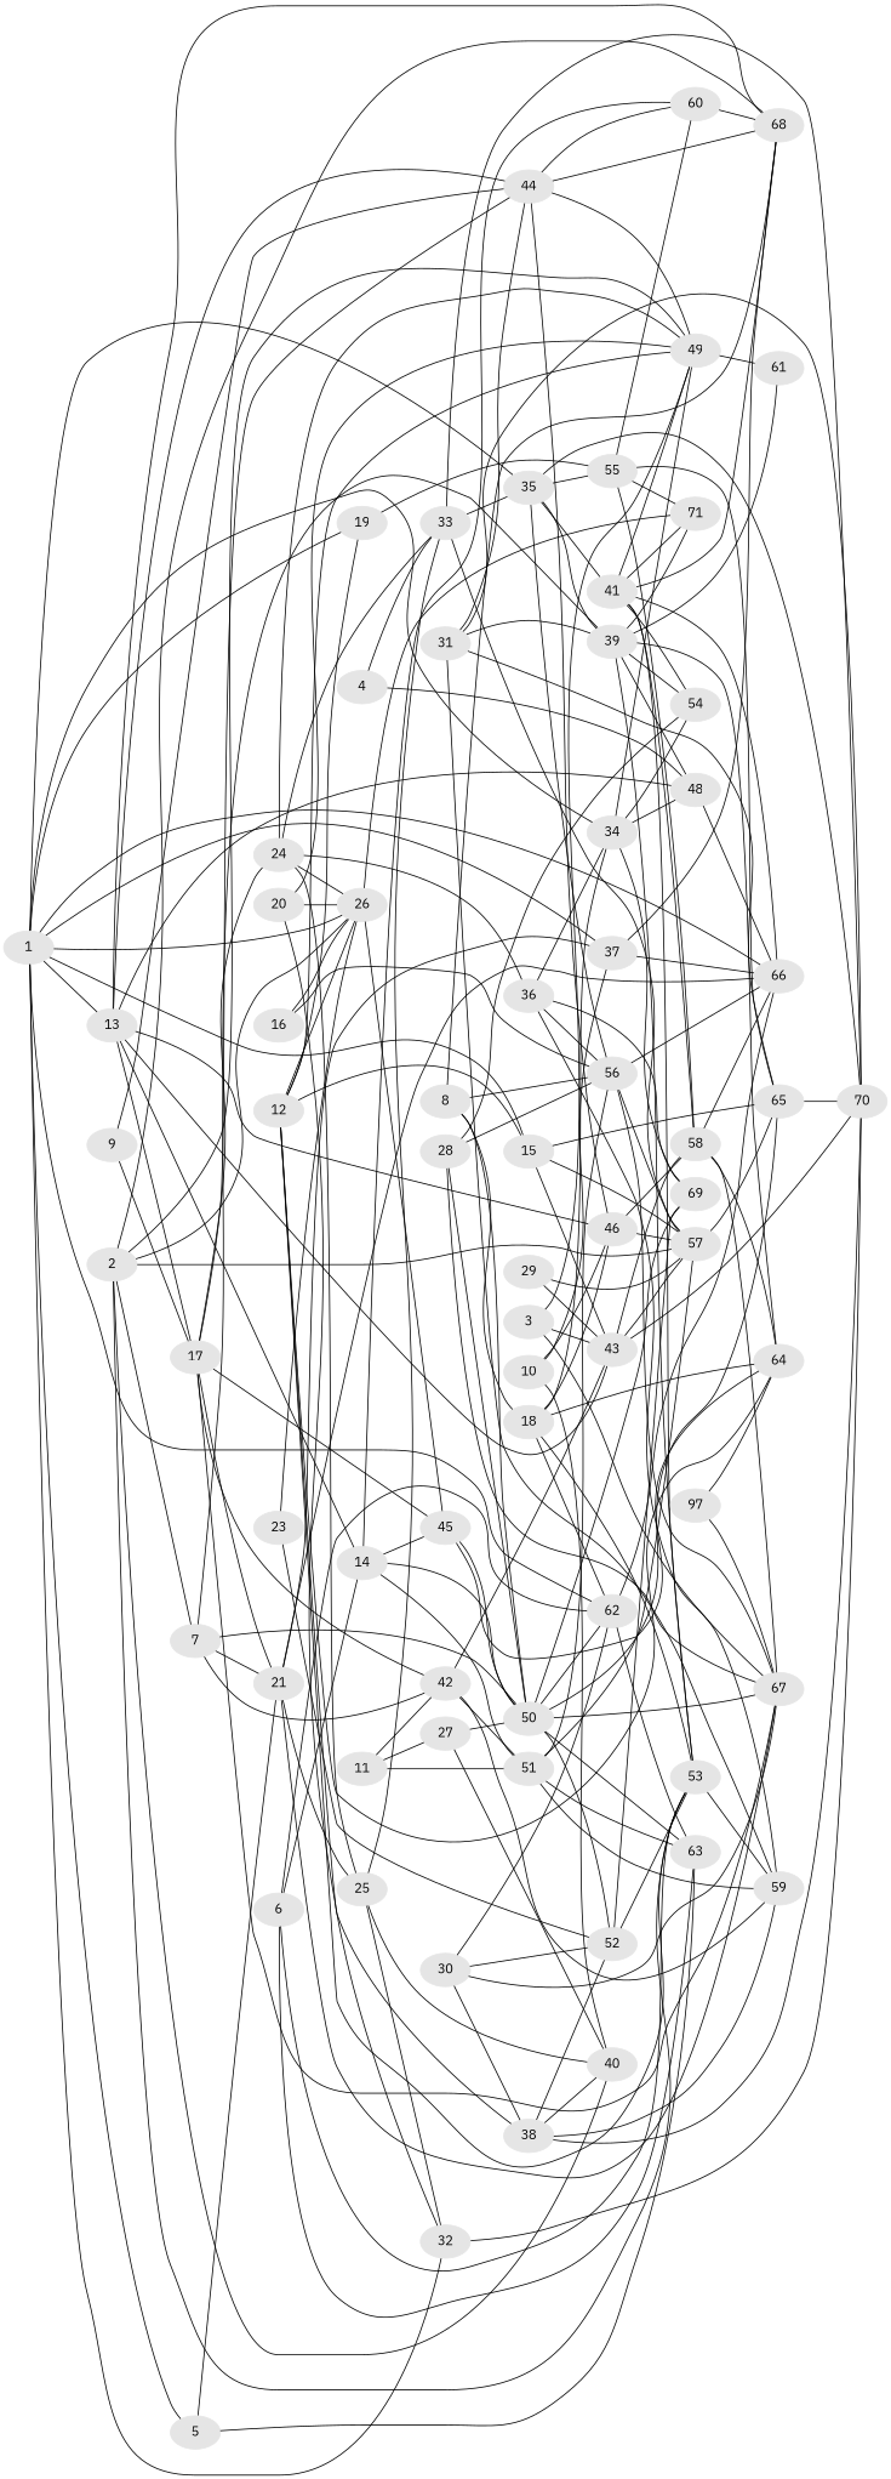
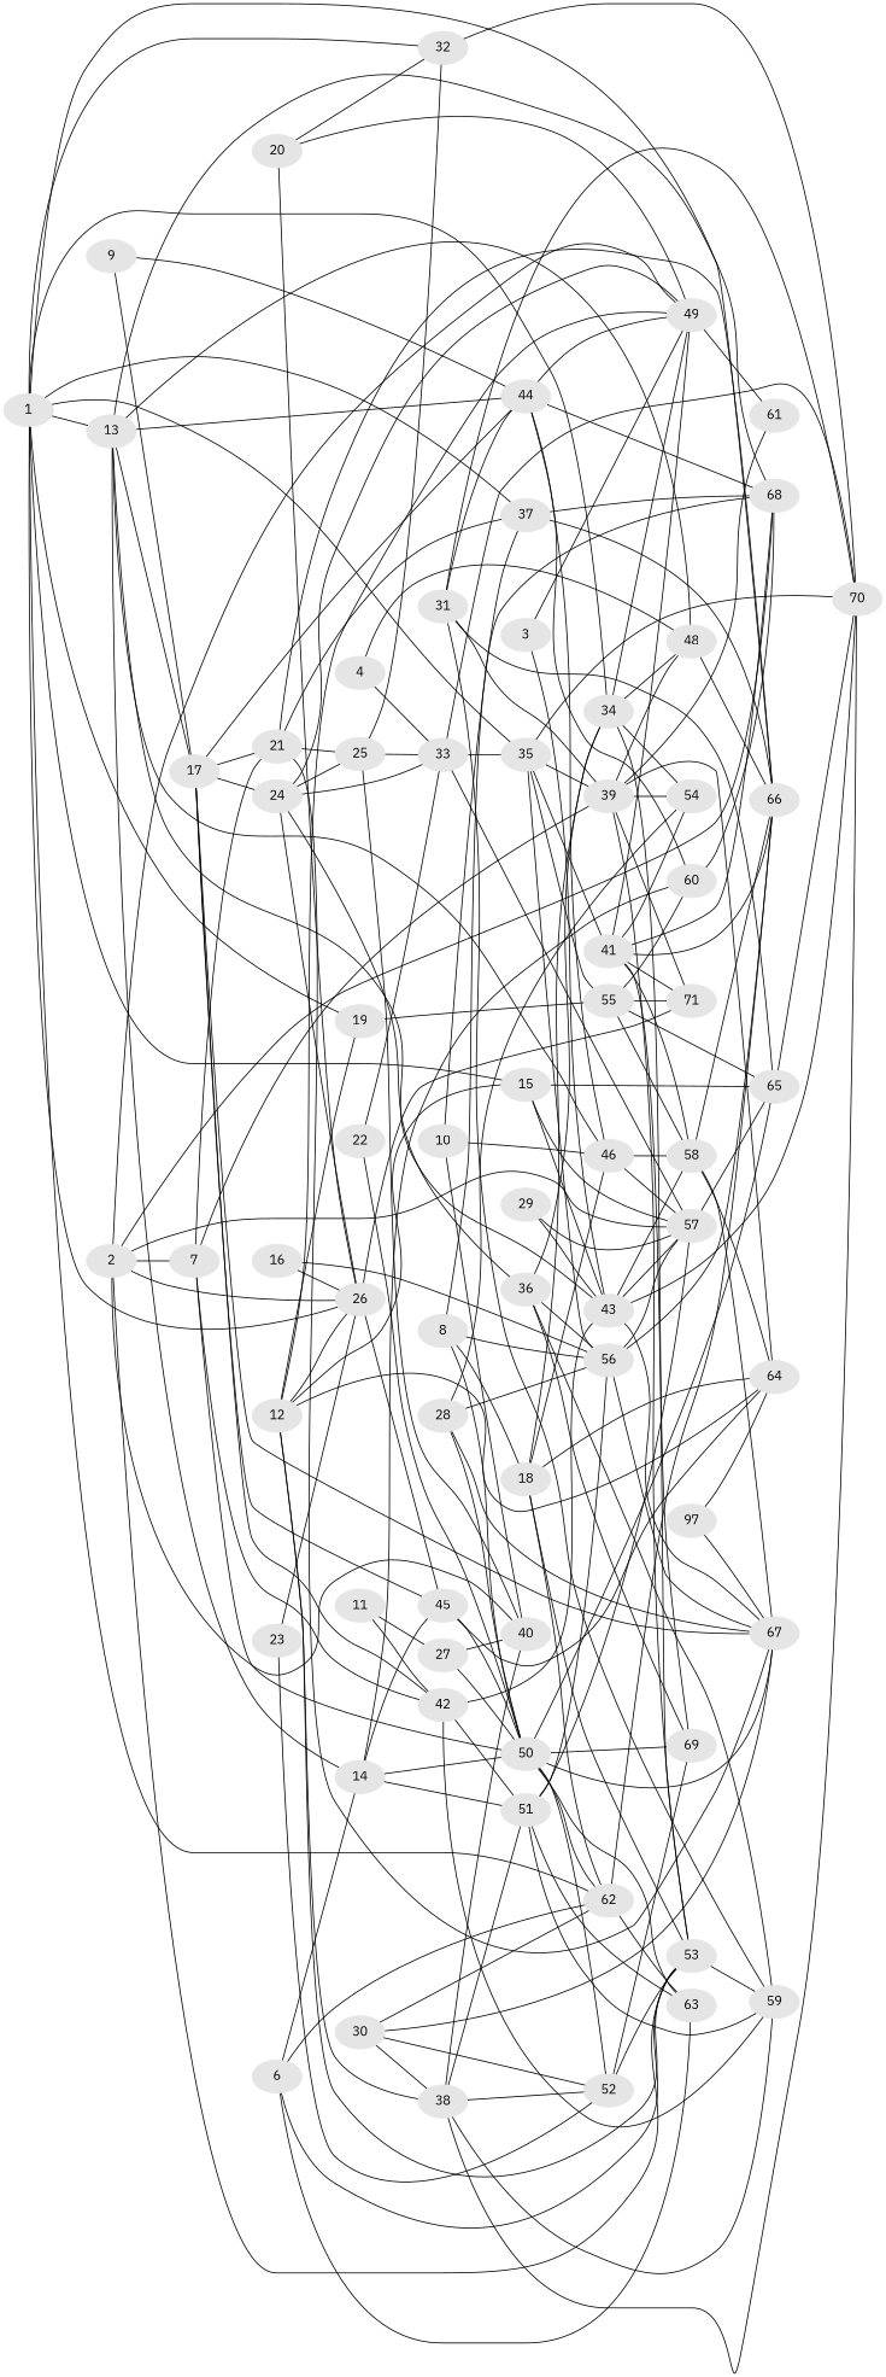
  graph {
    fontname="IBM Plex Sans"
    rankdir=LR
    node [color=gray90 fontname="IBM Plex Sans" style=filled]
    edge [fontname="IBM Plex Sans" weight=1.0]
    1
-   5
    13
    15
    19
    26
    32
    34
    35
    37
    62
    66
    21
    63
    68
    43
    48
    14
    17
    44
    46
    57
    65
    55
    45
    71
    70
    49
    54
    69
    39
    56
    41
    2
    7
    40
    53
    42
    50
    61
    59
    3
    67
    58
    4
    33
    25
    6
    51
    60
    64
    52
    8
    18
    9
    24
    10
    11
    27
    12
    38
    16
    36
    20
+   22
    23
    28
    29
    30
    31
    n71 [label=97]
-   1 -- 5
    1 -- 13
    1 -- 15
    1 -- 19
    1 -- 26
    1 -- 32
    1 -- 34
    1 -- 35
    1 -- 37
    1 -- 62
    1 -- 66
-   5 -- 21
-   5 -- 63
    13 -- 68 [weight=2.0]
    13 -- 43
    13 -- 48
    13 -- 14
    13 -- 17
    13 -- 44
    13 -- 46
    15 -- 43
    15 -- 57
    15 -- 65
    19 -- 55
    26 -- 45
    26 -- 71
    32 -- 70
    34 -- 48
    34 -- 49
    34 -- 54
    34 -- 69
    35 -- 55
    35 -- 70
    35 -- 39
    35 -- 56
    35 -- 41
    37 -- 66
    37 -- 68
    62 -- 66
    62 -- 63
    21 -- 37
    21 -- 66
    21 -- 67
    21 -- 25
    43 -- 57
    43 -- 70
    43 -- 58
    48 -- 66
    14 -- 45
    14 -- 50
    14 -- 51
    14 -- 60
    17 -- 21
    17 -- 44
    17 -- 45
    17 -- 42
    17 -- 67
    17 -- 24
    44 -- 68
    44 -- 46
    44 -- 49
    44 -- 60
    46 -- 57
    46 -- 58
    57 -- 65
    65 -- 70
    55 -- 65
    55 -- 71
    55 -- 58 [weight=2.0]
    55 -- 60
    45 -- 50
    45 -- 64
    49 -- 61
    39 -- 48
    39 -- 71
    39 -- 54
    39 -- 53 [weight=2.0]
    39 -- 61
    39 -- 64
    56 -- 66
    56 -- 57
    56 -- 67
    41 -- 66
    41 -- 68
    41 -- 71
    41 -- 49
    41 -- 54
    41 -- 53 [weight=2.0]
    41 -- 58
    2 -- 26
    2 -- 68
    2 -- 57
    2 -- 49
    2 -- 7
    2 -- 40
    2 -- 53
    7 -- 21
    7 -- 39
    7 -- 42
    7 -- 50
    53 -- 59
    42 -- 43
    42 -- 59
    42 -- 51
    50 -- 62
    50 -- 63
    50 -- 65
    50 -- 69
    50 -- 67
    50 -- 52
    3 -- 43
    3 -- 49
-   3 -- 67
+   43 -- 67
    58 -- 66
    58 -- 67
    58 -- 64
    4 -- 48
    4 -- 33
    33 -- 35
    33 -- 57
    33 -- 70
    25 -- 32
    25 -- 40
    25 -- 33
    6 -- 62
    6 -- 63
    6 -- 14
    6 -- 53
    51 -- 63
    51 -- 57
    51 -- 56
    51 -- 59
    60 -- 68
    52 -- 69
    52 -- 53
    8 -- 68
    8 -- 56
    8 -- 50
    8 -- 18
    18 -- 34
    18 -- 62
    18 -- 46
    18 -- 53
    18 -- 64
    9 -- 17
    9 -- 44
    24 -- 26
    24 -- 49
    24 -- 33
    24 -- 25
    24 -- 36
    10 -- 37
    10 -- 46
    10 -- 40
    11 -- 42
-   11 -- 51
+   38 -- 51
    11 -- 27
    27 -- 40
    27 -- 50 [weight=2.0]
    12 -- 15
    12 -- 19
    12 -- 26
    12 -- 49
    12 -- 53
    12 -- 64
    12 -- 38
    38 -- 70
    38 -- 40
    38 -- 59
    38 -- 52
    16 -- 26
    16 -- 56
    36 -- 34
    36 -- 69
    36 -- 56
    36 -- 59
    20 -- 26
    20 -- 32
    20 -- 49
+   22 -- 50
+   22 -- 33
    23 -- 26
    23 -- 52
    28 -- 54
    28 -- 56
    28 -- 50
    28 -- 67
    29 -- 43
    29 -- 57
    30 -- 62
    30 -- 67
    30 -- 52
    30 -- 38
    31 -- 44
    31 -- 65
    31 -- 70
    31 -- 39
    31 -- 59
    n71 -- 67
    n71 -- 64
  }
